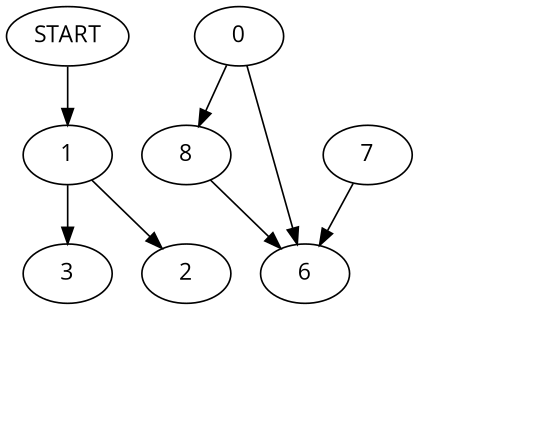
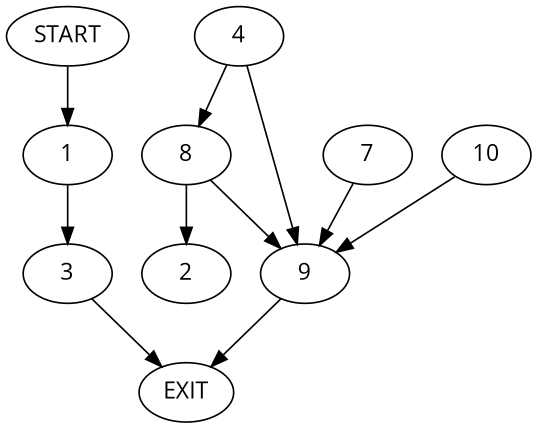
  digraph {
    fontname="Open Sans"
    node [fontname="Open Sans"]
    edge [fontname="Open Sans"]
    n1 [label=START]
    1
    2
    3
-   4 [label=0]
-   6
+   n5 [label=EXIT]
+   4
+   6 [label=9]
    8
    7
+   10
    n1 -> 1
-   1 -> 2
+   8 -> 2
    1 -> 3
+   3 -> n5
    4 -> 6
    4 -> 8
+   6 -> n5
    8 -> 6
    7 -> 6
+   10 -> 6
  }
